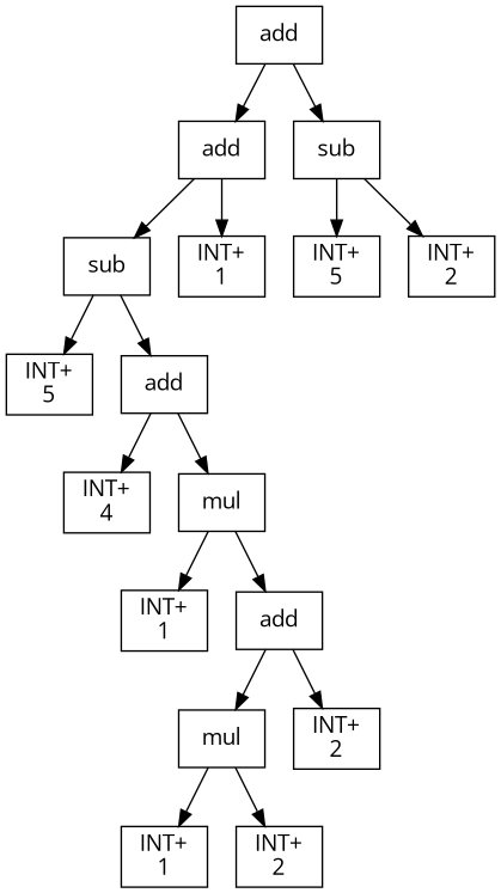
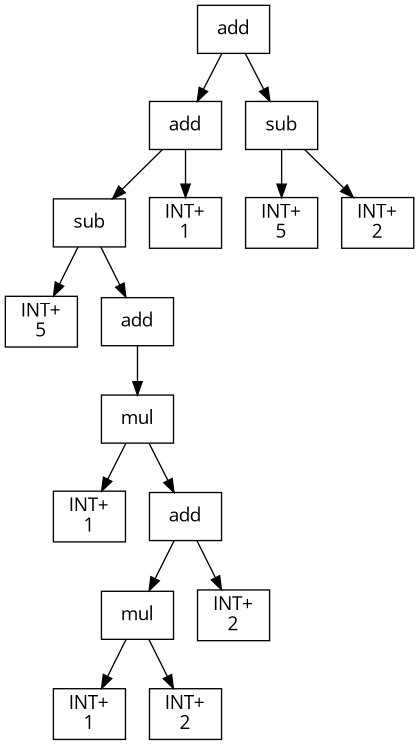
  digraph {
    fontname="Open Sans"
    node [shape=box fontname="Open Sans"]
    edge [fontname="Open Sans"]
    n1 [label=add]
    n2 [label=add]
    n3 [label=sub]
    n4 [label=sub]
    n5 [label="INT+\n1"]
    n6 [label="INT+\n5"]
    n7 [label=add]
-   n8 [label="INT+\n4"]
    n9 [label=mul]
    n10 [label="INT+\n1"]
    n11 [label=add]
    n12 [label=mul]
    n13 [label="INT+\n2"]
    n14 [label="INT+\n1"]
    n15 [label="INT+\n2"]
    n16 [label="INT+\n5"]
    n17 [label="INT+\n2"]
    n1 -> n2
    n1 -> n3
    n2 -> n4
    n2 -> n5
    n3 -> n16
    n3 -> n17
    n4 -> n6
    n4 -> n7
-   n7 -> n8
    n7 -> n9
    n9 -> n10
    n9 -> n11
    n11 -> n12
    n11 -> n13
    n12 -> n14
    n12 -> n15
  }
